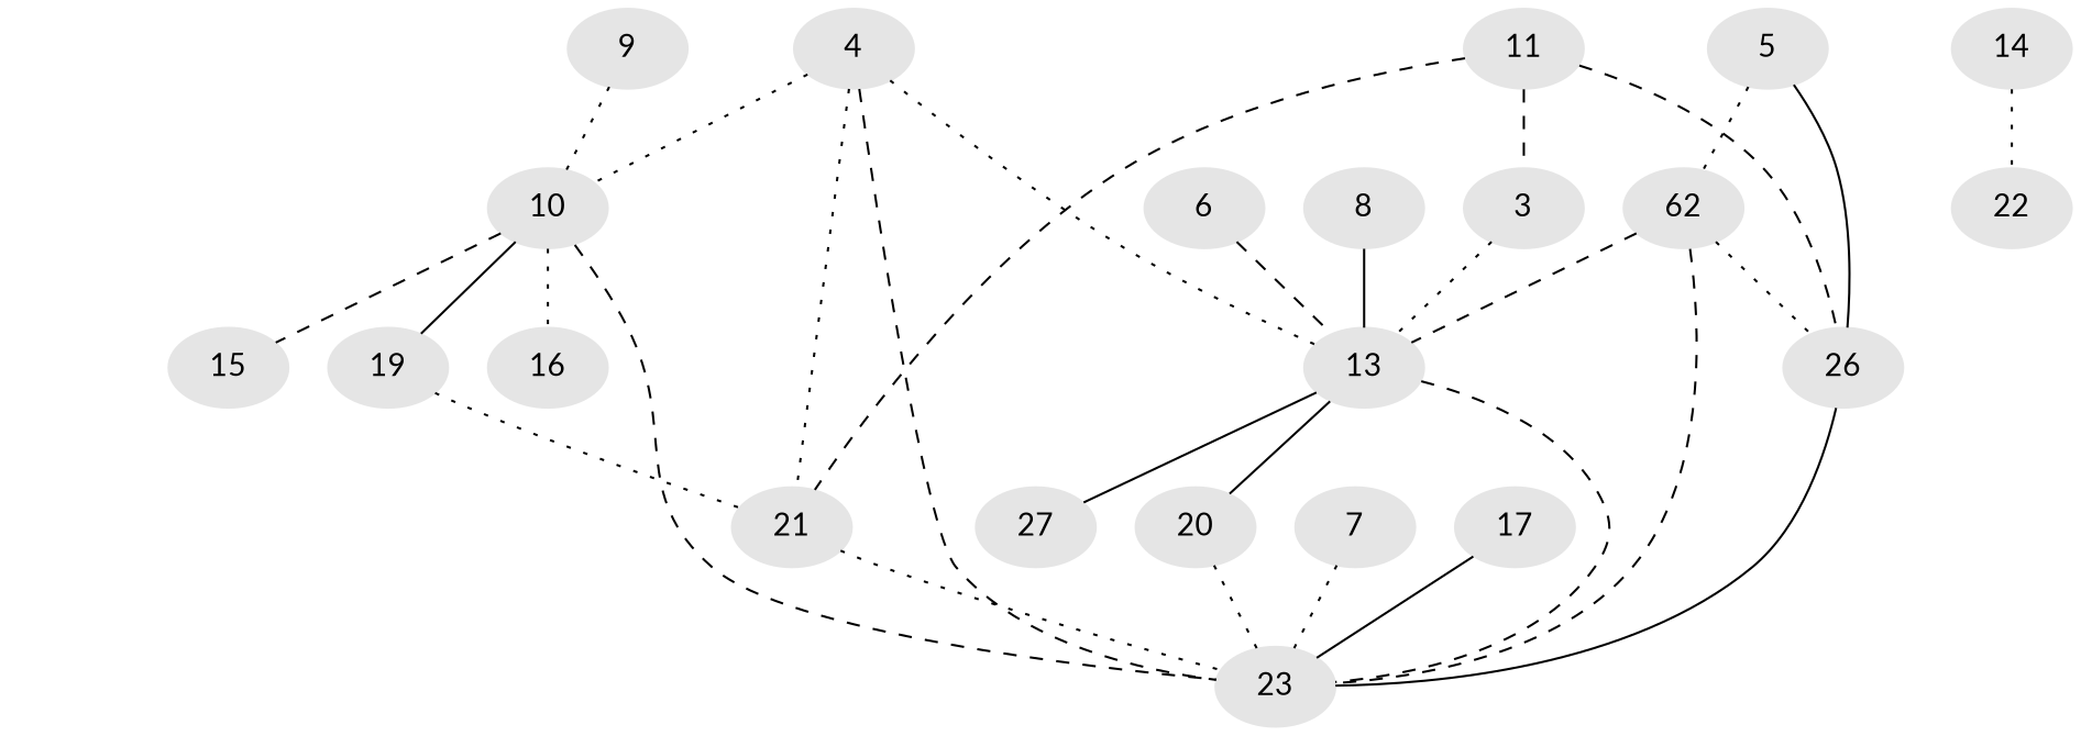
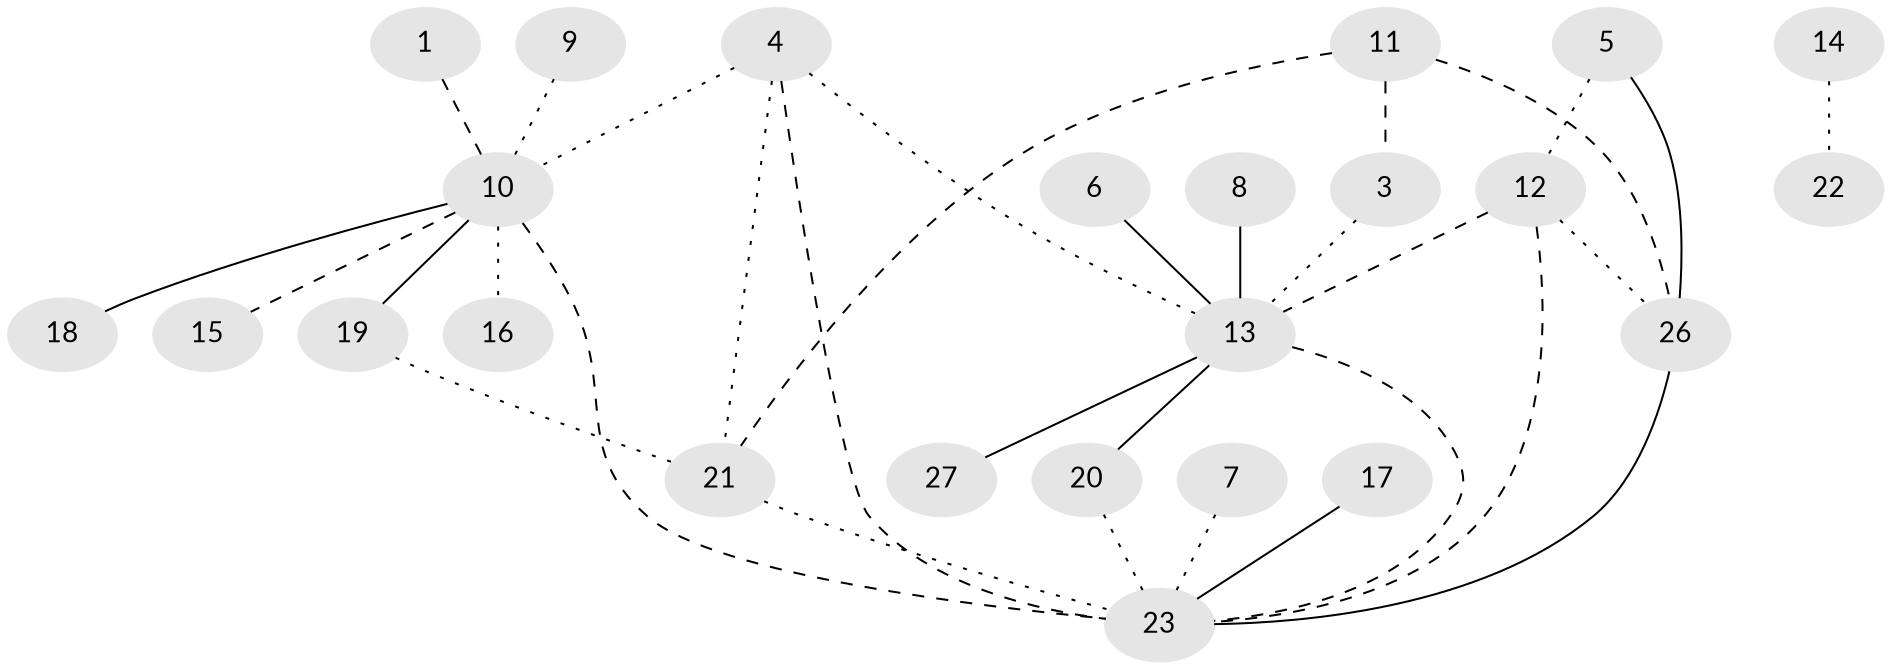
  graph {
    fontname=Lato
    node [color=gray90 fontname=Lato style=filled]
    edge [fontname=Lato style=dotted weight=1.0]
+   1
    10
    23
    15
    16
+   18
    19
-   12 [label=62]
+   12
    13
    26
    3
    20
    27
    4
    21
    5
    6
    7
    8
    9
    11
    14
    22
    17
+   1 -- 10 [style=dashed]
    10 -- 23 [style=dashed weight=2.0]
    10 -- 15 [style=dashed]
    10 -- 16
+   10 -- 18 [style=solid]
    10 -- 19 [style=solid]
    19 -- 21
    12 -- 23 [style=dashed]
    12 -- 13 [style=dashed weight=2.0]
    12 -- 26
    13 -- 23 [style=dashed]
    13 -- 20 [style=solid]
    13 -- 27 [style=solid]
    26 -- 23 [style=solid]
    3 -- 13
    20 -- 23
    4 -- 10
    4 -- 23 [style=dashed]
    4 -- 13
    4 -- 21
    21 -- 23
    5 -- 12
    5 -- 26 [style=solid]
-   6 -- 13 [style=dashed]
+   6 -- 13 [style=solid]
    7 -- 23
    8 -- 13 [style=solid]
    9 -- 10
    11 -- 26 [style=dashed]
    11 -- 3 [style=dashed weight=2.0]
    11 -- 21 [style=dashed]
    14 -- 22
    17 -- 23 [style=solid]
  }
